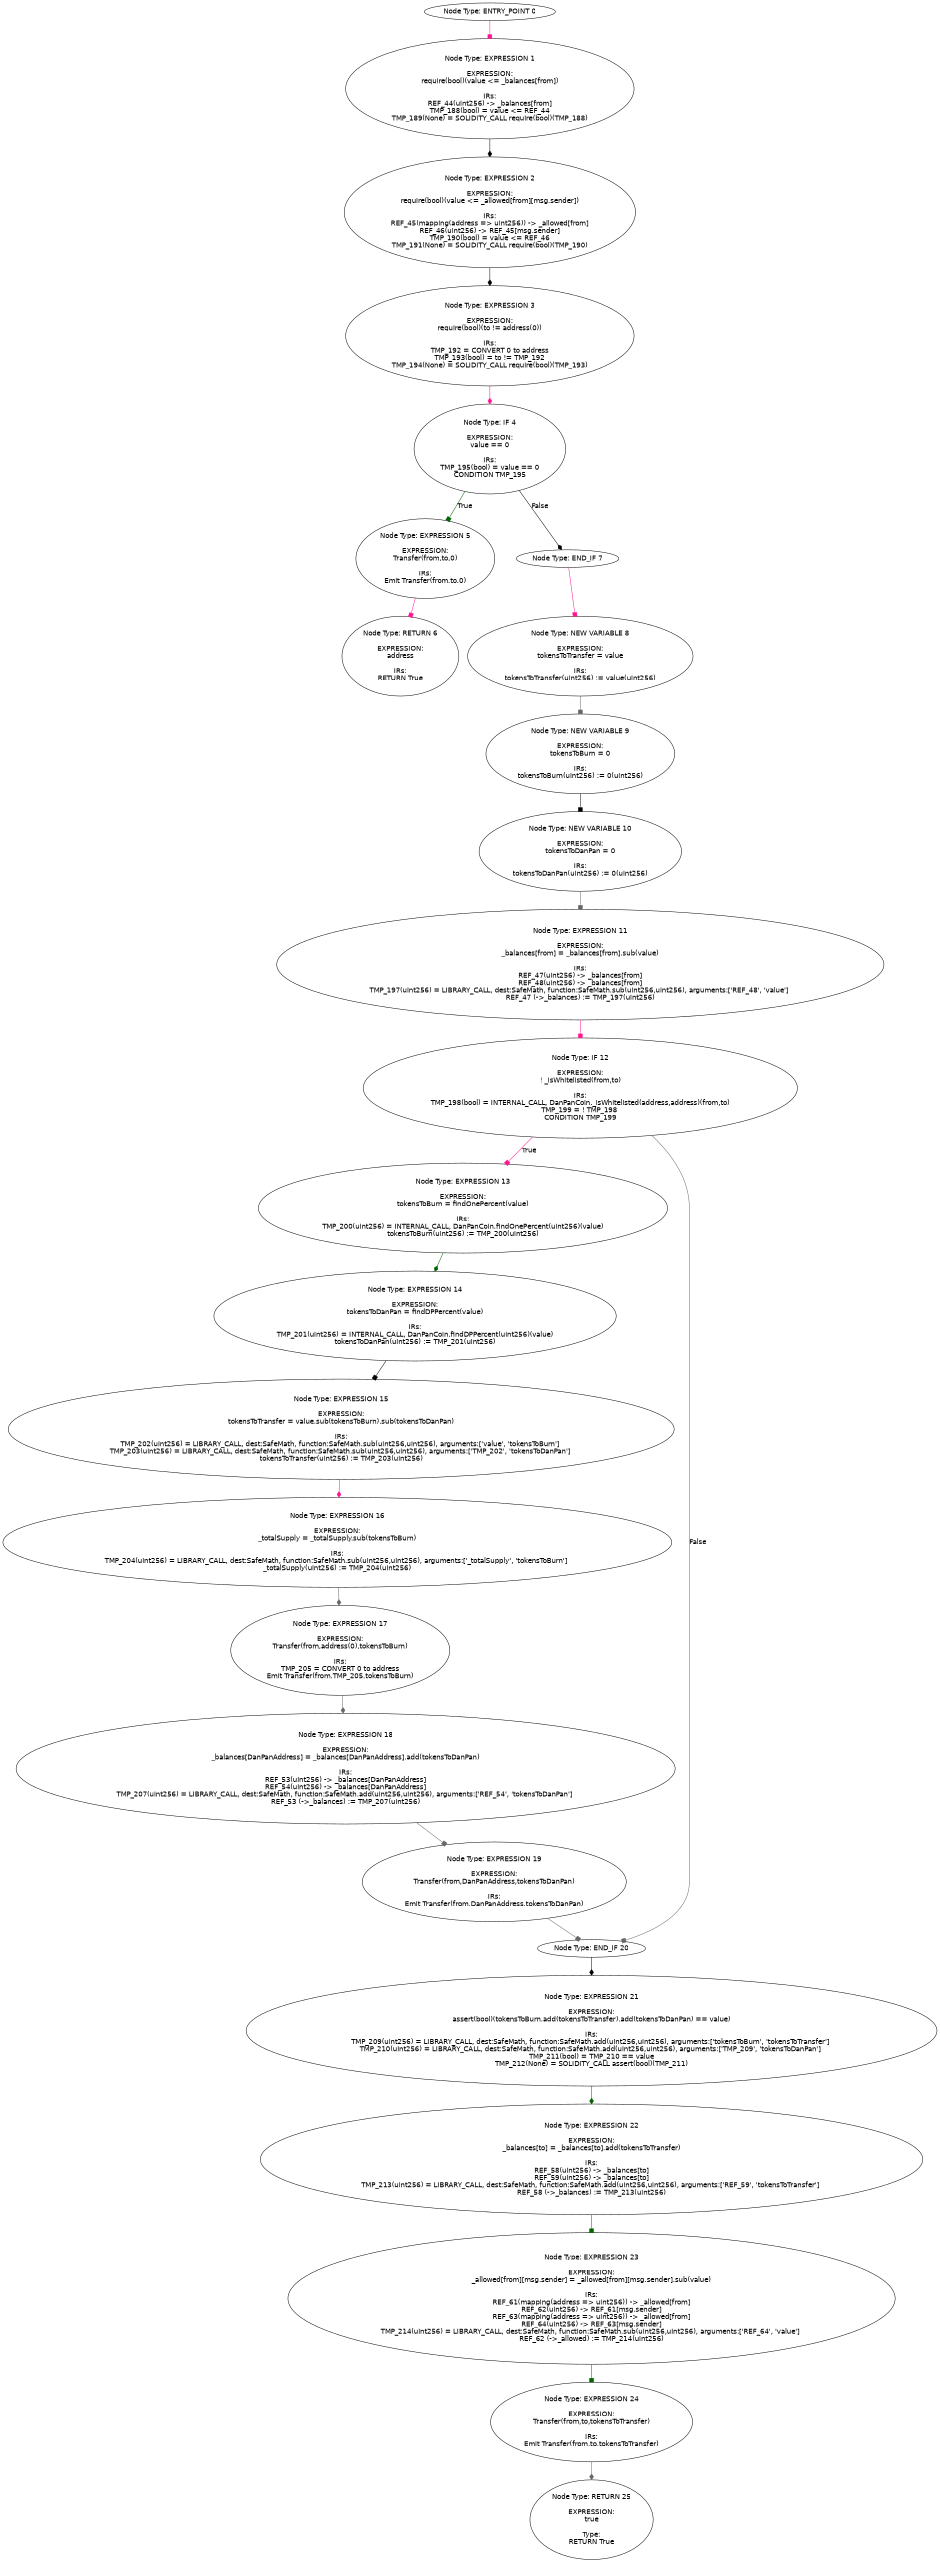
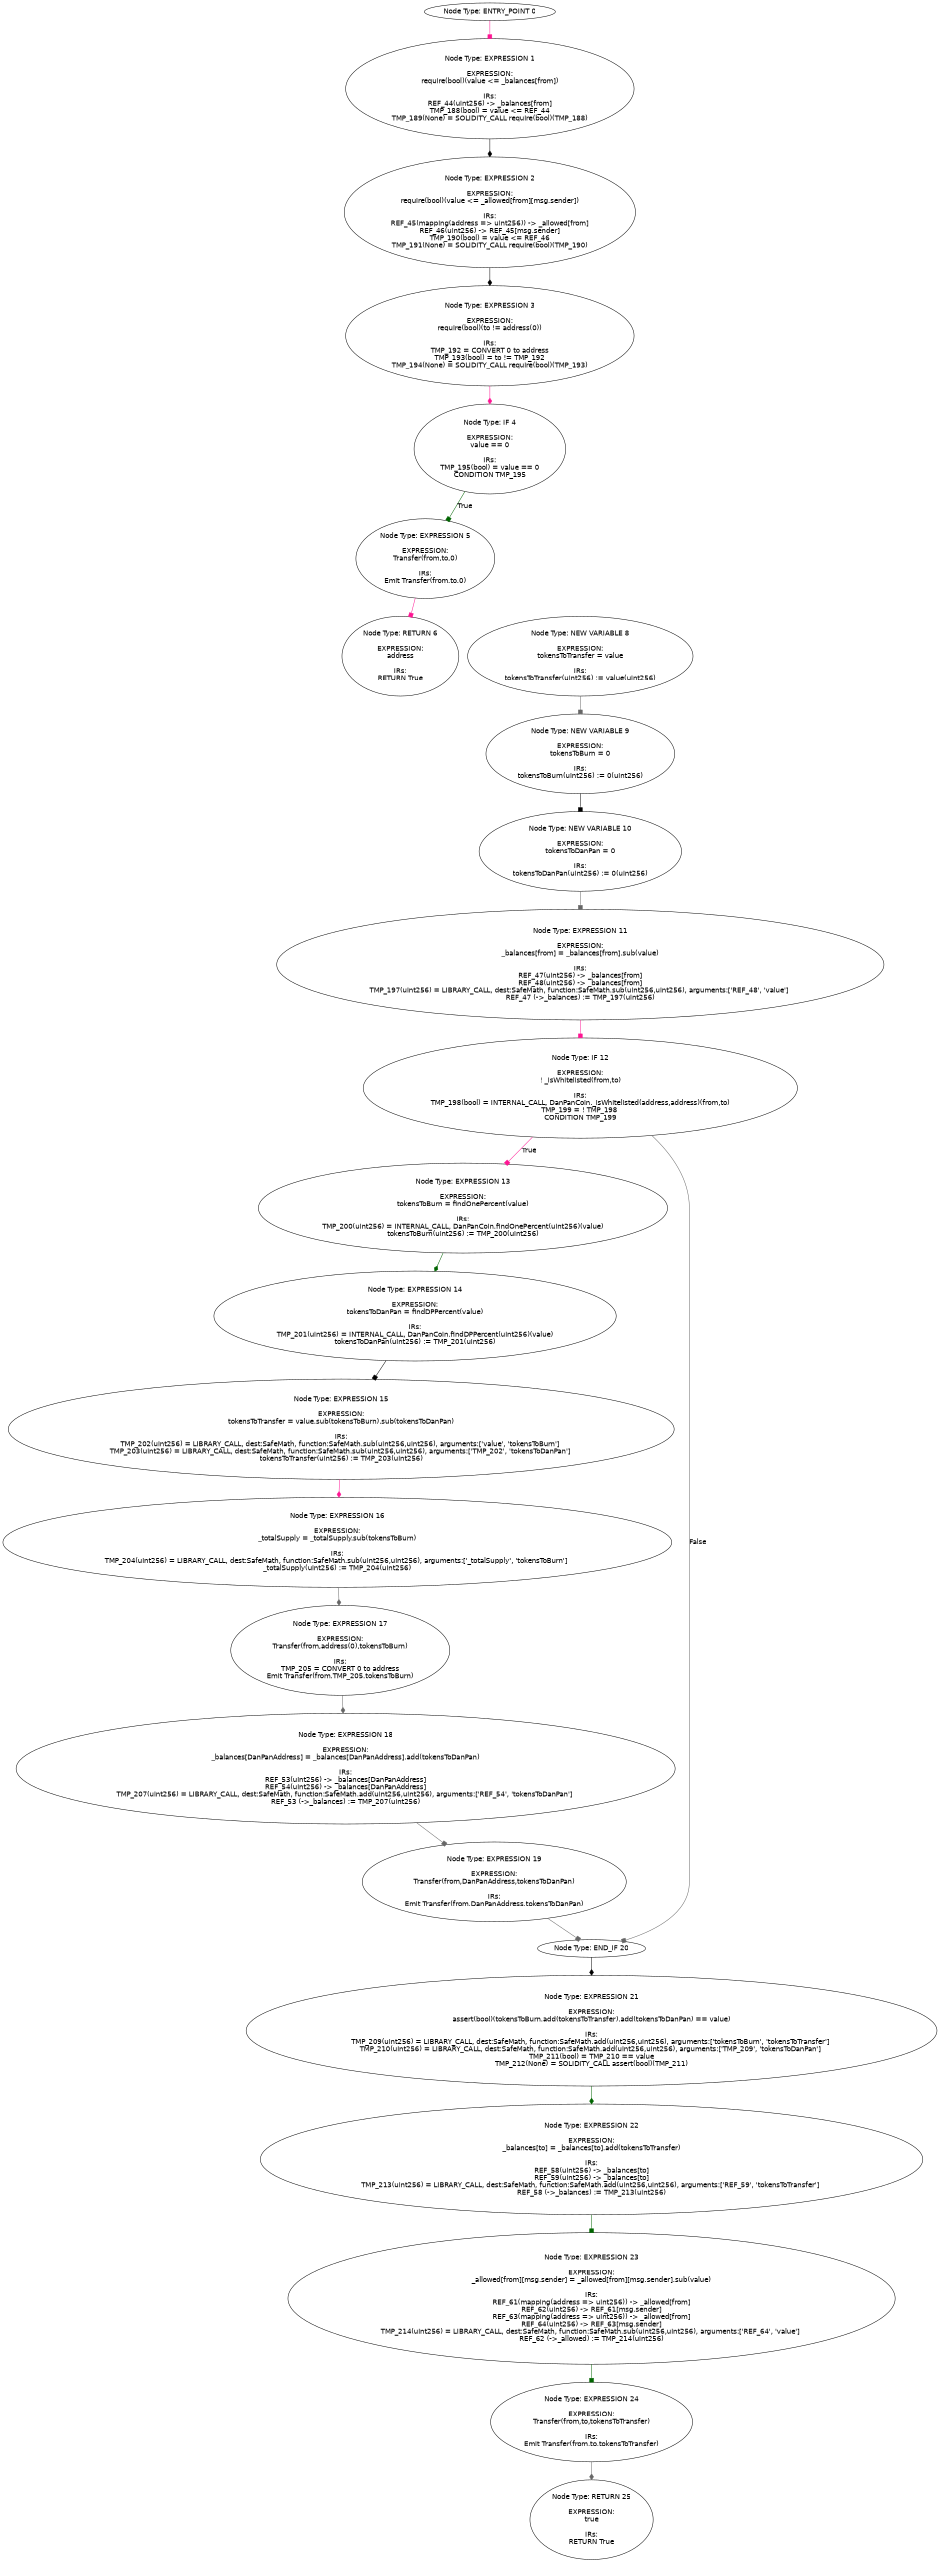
  digraph {
    fontname="DejaVu Sans"
    node [fontname="DejaVu Sans"]
    edge [arrowhead=box color=gray40 fontname="DejaVu Sans"]
    n1 [label="Node Type: ENTRY_POINT 0\n"]
    n2 [label="Node Type: EXPRESSION 1\n\nEXPRESSION:\nrequire(bool)(value <= _balances[from])\n\nIRs:\nREF_44(uint256) -> _balances[from]\nTMP_188(bool) = value <= REF_44\nTMP_189(None) = SOLIDITY_CALL require(bool)(TMP_188)"]
    n3 [label="Node Type: EXPRESSION 2\n\nEXPRESSION:\nrequire(bool)(value <= _allowed[from][msg.sender])\n\nIRs:\nREF_45(mapping(address => uint256)) -> _allowed[from]\nREF_46(uint256) -> REF_45[msg.sender]\nTMP_190(bool) = value <= REF_46\nTMP_191(None) = SOLIDITY_CALL require(bool)(TMP_190)"]
    n4 [label="Node Type: EXPRESSION 3\n\nEXPRESSION:\nrequire(bool)(to != address(0))\n\nIRs:\nTMP_192 = CONVERT 0 to address\nTMP_193(bool) = to != TMP_192\nTMP_194(None) = SOLIDITY_CALL require(bool)(TMP_193)"]
    n5 [label="Node Type: IF 4\n\nEXPRESSION:\nvalue == 0\n\nIRs:\nTMP_195(bool) = value == 0\nCONDITION TMP_195"]
    n6 [label="Node Type: EXPRESSION 5\n\nEXPRESSION:\nTransfer(from,to,0)\n\nIRs:\nEmit Transfer(from.to.0)"]
-   n7 [label="Node Type: END_IF 7\n"]
    n8 [label="Node Type: RETURN 6\n\nEXPRESSION:\naddress\n\nIRs:\nRETURN True"]
    n9 [label="Node Type: NEW VARIABLE 8\n\nEXPRESSION:\ntokensToTransfer = value\n\nIRs:\ntokensToTransfer(uint256) := value(uint256)"]
    n10 [label="Node Type: NEW VARIABLE 9\n\nEXPRESSION:\ntokensToBurn = 0\n\nIRs:\ntokensToBurn(uint256) := 0(uint256)"]
    n11 [label="Node Type: NEW VARIABLE 10\n\nEXPRESSION:\ntokensToDanPan = 0\n\nIRs:\ntokensToDanPan(uint256) := 0(uint256)"]
    n12 [label="Node Type: EXPRESSION 11\n\nEXPRESSION:\n_balances[from] = _balances[from].sub(value)\n\nIRs:\nREF_47(uint256) -> _balances[from]\nREF_48(uint256) -> _balances[from]\nTMP_197(uint256) = LIBRARY_CALL, dest:SafeMath, function:SafeMath.sub(uint256,uint256), arguments:['REF_48', 'value'] \nREF_47 (->_balances) := TMP_197(uint256)"]
    n13 [label="Node Type: IF 12\n\nEXPRESSION:\n! _isWhitelisted(from,to)\n\nIRs:\nTMP_198(bool) = INTERNAL_CALL, DanPanCoin._isWhitelisted(address,address)(from,to)\nTMP_199 = ! TMP_198 \nCONDITION TMP_199"]
    n14 [label="Node Type: EXPRESSION 13\n\nEXPRESSION:\ntokensToBurn = findOnePercent(value)\n\nIRs:\nTMP_200(uint256) = INTERNAL_CALL, DanPanCoin.findOnePercent(uint256)(value)\ntokensToBurn(uint256) := TMP_200(uint256)"]
    n15 [label="Node Type: END_IF 20\n"]
    n16 [label="Node Type: EXPRESSION 14\n\nEXPRESSION:\ntokensToDanPan = findDPPercent(value)\n\nIRs:\nTMP_201(uint256) = INTERNAL_CALL, DanPanCoin.findDPPercent(uint256)(value)\ntokensToDanPan(uint256) := TMP_201(uint256)"]
    n17 [label="Node Type: EXPRESSION 21\n\nEXPRESSION:\nassert(bool)(tokensToBurn.add(tokensToTransfer).add(tokensToDanPan) == value)\n\nIRs:\nTMP_209(uint256) = LIBRARY_CALL, dest:SafeMath, function:SafeMath.add(uint256,uint256), arguments:['tokensToBurn', 'tokensToTransfer'] \nTMP_210(uint256) = LIBRARY_CALL, dest:SafeMath, function:SafeMath.add(uint256,uint256), arguments:['TMP_209', 'tokensToDanPan'] \nTMP_211(bool) = TMP_210 == value\nTMP_212(None) = SOLIDITY_CALL assert(bool)(TMP_211)"]
    n18 [label="Node Type: EXPRESSION 15\n\nEXPRESSION:\ntokensToTransfer = value.sub(tokensToBurn).sub(tokensToDanPan)\n\nIRs:\nTMP_202(uint256) = LIBRARY_CALL, dest:SafeMath, function:SafeMath.sub(uint256,uint256), arguments:['value', 'tokensToBurn'] \nTMP_203(uint256) = LIBRARY_CALL, dest:SafeMath, function:SafeMath.sub(uint256,uint256), arguments:['TMP_202', 'tokensToDanPan'] \ntokensToTransfer(uint256) := TMP_203(uint256)"]
    n19 [label="Node Type: EXPRESSION 22\n\nEXPRESSION:\n_balances[to] = _balances[to].add(tokensToTransfer)\n\nIRs:\nREF_58(uint256) -> _balances[to]\nREF_59(uint256) -> _balances[to]\nTMP_213(uint256) = LIBRARY_CALL, dest:SafeMath, function:SafeMath.add(uint256,uint256), arguments:['REF_59', 'tokensToTransfer'] \nREF_58 (->_balances) := TMP_213(uint256)"]
    n20 [label="Node Type: EXPRESSION 16\n\nEXPRESSION:\n_totalSupply = _totalSupply.sub(tokensToBurn)\n\nIRs:\nTMP_204(uint256) = LIBRARY_CALL, dest:SafeMath, function:SafeMath.sub(uint256,uint256), arguments:['_totalSupply', 'tokensToBurn'] \n_totalSupply(uint256) := TMP_204(uint256)"]
    n21 [label="Node Type: EXPRESSION 17\n\nEXPRESSION:\nTransfer(from,address(0),tokensToBurn)\n\nIRs:\nTMP_205 = CONVERT 0 to address\nEmit Transfer(from.TMP_205.tokensToBurn)"]
    n22 [label="Node Type: EXPRESSION 18\n\nEXPRESSION:\n_balances[DanPanAddress] = _balances[DanPanAddress].add(tokensToDanPan)\n\nIRs:\nREF_53(uint256) -> _balances[DanPanAddress]\nREF_54(uint256) -> _balances[DanPanAddress]\nTMP_207(uint256) = LIBRARY_CALL, dest:SafeMath, function:SafeMath.add(uint256,uint256), arguments:['REF_54', 'tokensToDanPan'] \nREF_53 (->_balances) := TMP_207(uint256)"]
    n23 [label="Node Type: EXPRESSION 19\n\nEXPRESSION:\nTransfer(from,DanPanAddress,tokensToDanPan)\n\nIRs:\nEmit Transfer(from.DanPanAddress.tokensToDanPan)"]
    n24 [label="Node Type: EXPRESSION 23\n\nEXPRESSION:\n_allowed[from][msg.sender] = _allowed[from][msg.sender].sub(value)\n\nIRs:\nREF_61(mapping(address => uint256)) -> _allowed[from]\nREF_62(uint256) -> REF_61[msg.sender]\nREF_63(mapping(address => uint256)) -> _allowed[from]\nREF_64(uint256) -> REF_63[msg.sender]\nTMP_214(uint256) = LIBRARY_CALL, dest:SafeMath, function:SafeMath.sub(uint256,uint256), arguments:['REF_64', 'value'] \nREF_62 (->_allowed) := TMP_214(uint256)"]
    n25 [label="Node Type: EXPRESSION 24\n\nEXPRESSION:\nTransfer(from,to,tokensToTransfer)\n\nIRs:\nEmit Transfer(from.to.tokensToTransfer)"]
-   n26 [label="Node Type: RETURN 25\n\nEXPRESSION:\ntrue\n\nType:\nRETURN True"]
+   n26 [label="Node Type: RETURN 25\n\nEXPRESSION:\ntrue\n\nIRs:\nRETURN True"]
    n1 -> n2 [color=deeppink]
    n2 -> n3 [arrowhead=diamond color=black]
    n3 -> n4 [arrowhead=diamond color=black]
    n4 -> n5 [arrowhead=diamond color=deeppink]
    n5 -> n6 [color=darkgreen label=True]
-   n5 -> n7 [arrowhead=diamond color=black label=False]
    n6 -> n8 [color=deeppink]
-   n7 -> n9 [color=deeppink]
    n9 -> n10
    n10 -> n11 [color=black]
    n11 -> n12
    n12 -> n13 [color=deeppink]
    n13 -> n14 [color=deeppink label=True]
    n13 -> n15 [label=False]
    n14 -> n16 [arrowhead=diamond color=darkgreen]
    n15 -> n17 [arrowhead=diamond color=black]
    n16 -> n18 [color=black]
    n17 -> n19 [arrowhead=diamond color=darkgreen]
    n18 -> n20 [arrowhead=diamond color=deeppink]
    n19 -> n24 [color=darkgreen]
    n20 -> n21 [arrowhead=diamond]
    n21 -> n22 [arrowhead=diamond]
    n22 -> n23
    n23 -> n15
    n24 -> n25 [color=darkgreen]
    n25 -> n26 [arrowhead=diamond]
  }
